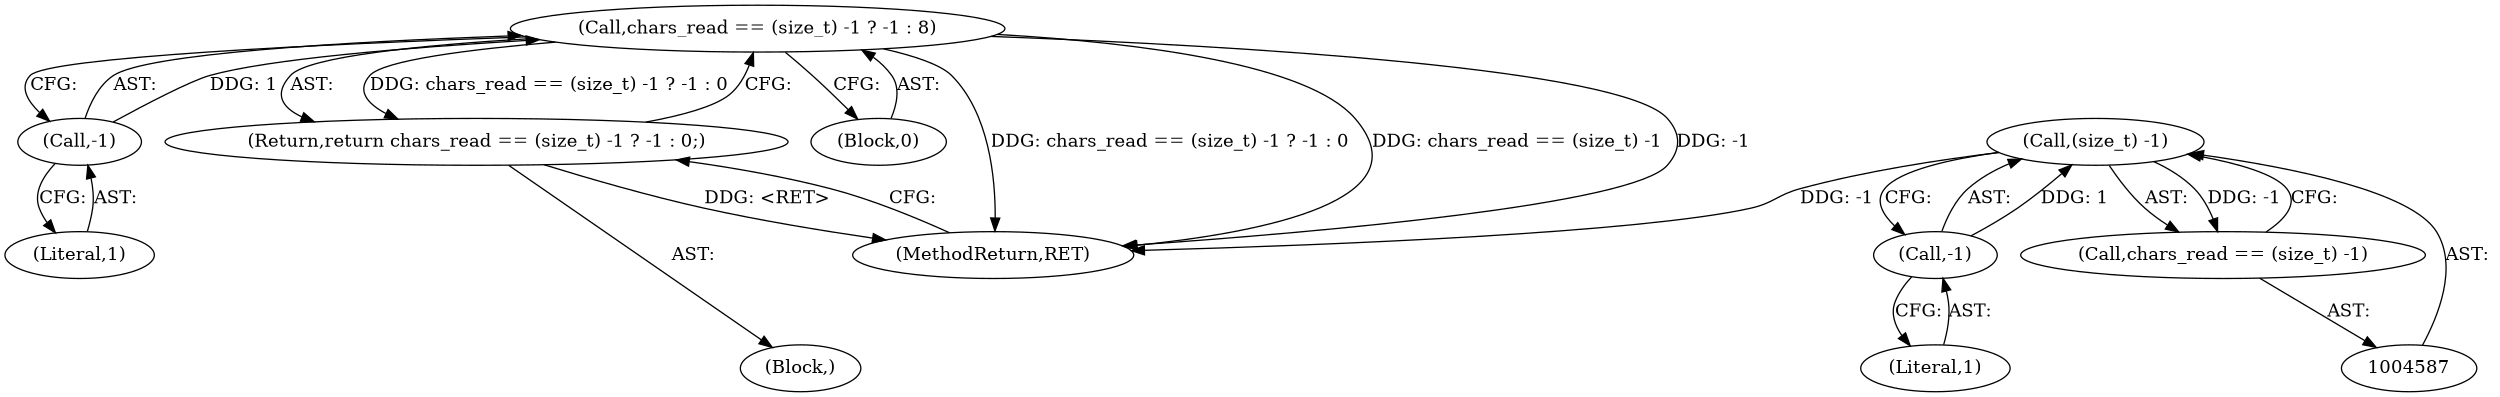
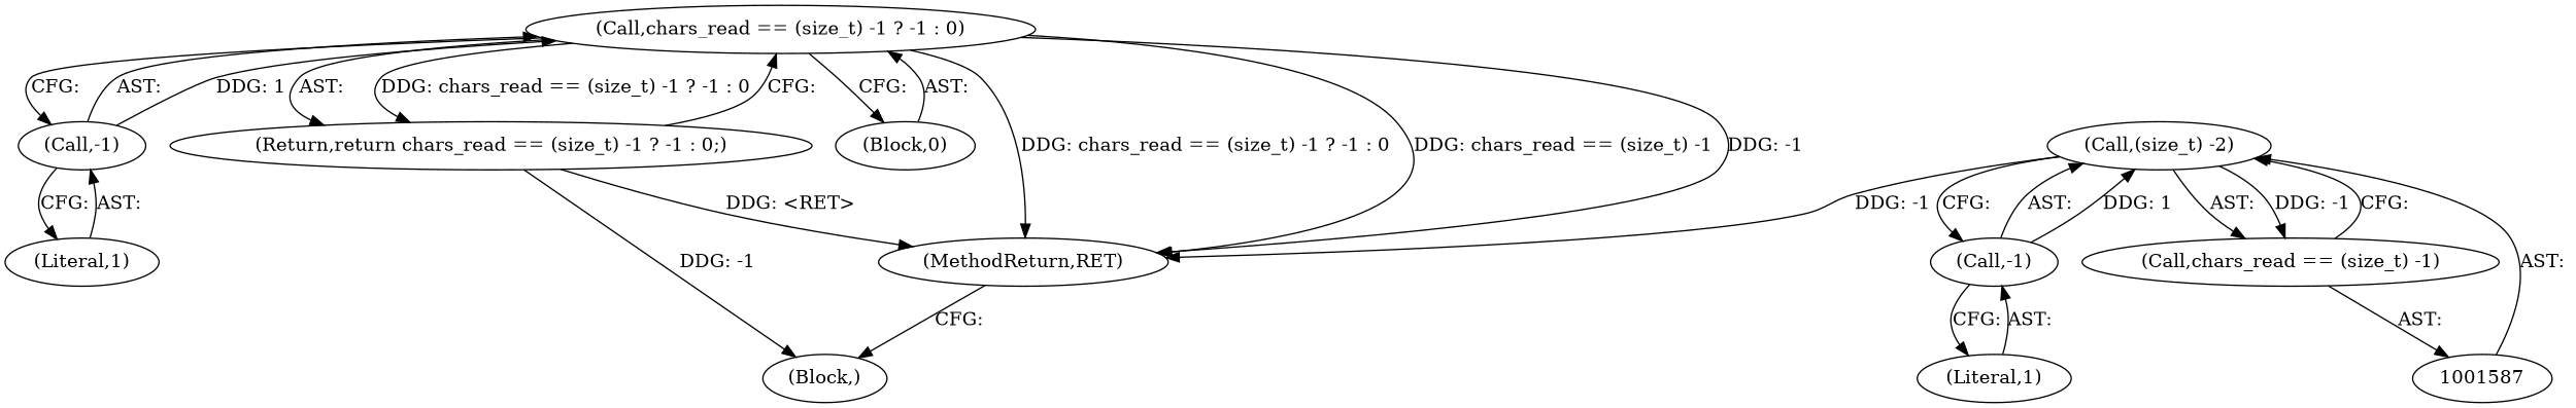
  digraph {
-   n1 [label="(Call,chars_read == (size_t) -1 ? -1 : 8)"]
+   n1 [label="(Call,chars_read == (size_t) -1 ? -1 : 0)"]
    n2 [label="(Call,-1)"]
    n3 [label="(Return,return chars_read == (size_t) -1 ? -1 : 0;)"]
    n4 [label="(Block,0)"]
    n5 [label="(MethodReturn,RET)"]
    n6 [label="(Literal,1)"]
    n7 [label="(Block,)"]
-   n8 [label="(Call,(size_t) -1)"]
+   n8 [label="(Call,(size_t) -2)"]
    n9 [label="(Call,-1)"]
    n10 [label="(Call,chars_read == (size_t) -1)"]
    n11 [label="(Literal,1)"]
-   1001587 [label=1004587]
+   1001587
    n1 -> n2 [label="CFG: "]
    n1 -> n3 [label="AST: "]
    n1 -> n3 [label="DDG: chars_read == (size_t) -1 ? -1 : 0"]
    n1 -> n4 [label="CFG: "]
    n1 -> n5 [label="DDG: chars_read == (size_t) -1 ? -1 : 0"]
    n1 -> n5 [label="DDG: chars_read == (size_t) -1"]
    n1 -> n5 [label="DDG: -1"]
    n2 -> n1 [label="AST: "]
    n2 -> n1 [label="DDG: 1"]
    n2 -> n6 [label="CFG: "]
    n3 -> n1 [label="CFG: "]
    n3 -> n5 [label="DDG: <RET>"]
-   n3 -> n7 [label="AST: "]
+   n3 -> n7 [label="DDG: -1"]
    n4 -> n1 [label="AST: "]
-   n5 -> n3 [label="CFG: "]
+   n5 -> n7 [label="CFG: "]
    n6 -> n2 [label="AST: "]
    n8 -> n5 [label="DDG: -1"]
    n8 -> n9 [label="CFG: "]
    n8 -> n10 [label="AST: "]
    n8 -> n10 [label="DDG: -1"]
    n9 -> n8 [label="AST: "]
    n9 -> n8 [label="DDG: 1"]
    n9 -> n11 [label="CFG: "]
    n10 -> n8 [label="CFG: "]
    n10 -> 1001587 [label="AST: "]
    n11 -> n9 [label="AST: "]
    1001587 -> n8 [label="AST: "]
  }
